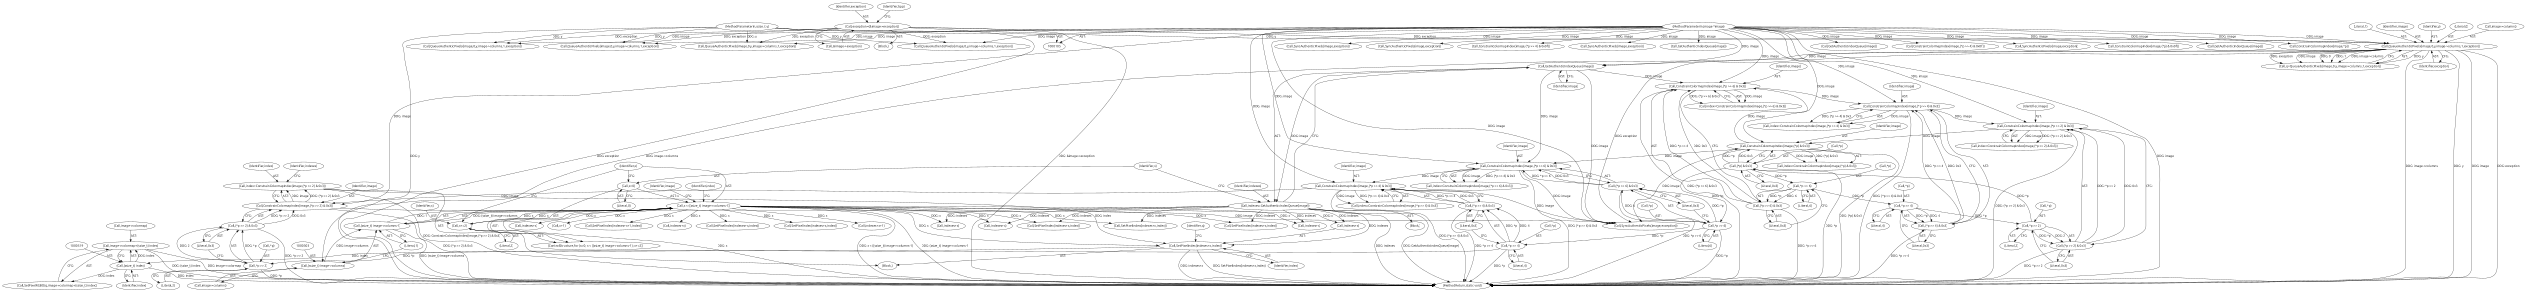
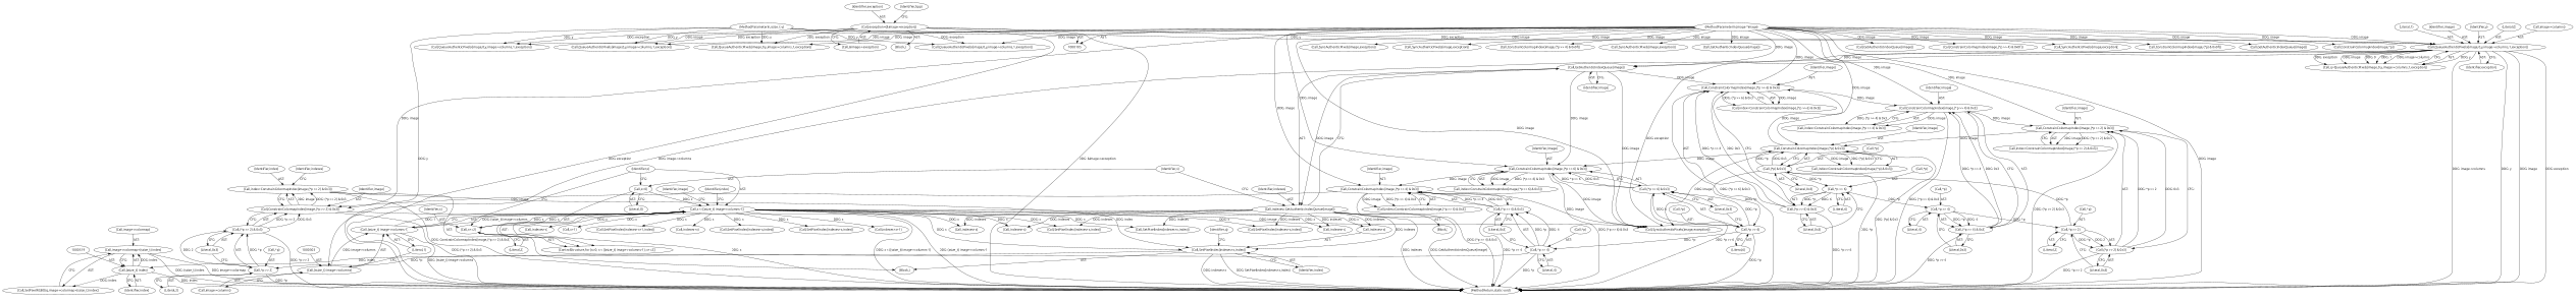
  digraph {
    fontname=Ubuntu
    node [fontname=Ubuntu]
    edge [fontname=Ubuntu]
    n1 [label="(Call,image->colormap+(ssize_t) index)"]
    n2 [label="(Call,(ssize_t) index)"]
    n3 [label="(Call,SetPixelRGBO(q,image->colormap+(ssize_t) index))"]
    n4 [label="(MethodReturn,static void)"]
    n5 [label="(Identifier,index)"]
    n6 [label="(Call,SetPixelIndex(indexes+x,index))"]
    n7 [label="(Identifier,index)"]
    n8 [label="(Block,)"]
    n9 [label="(Call,indexes=GetAuthenticIndexQueue(image))"]
    n10 [label="(Call,GetAuthenticIndexQueue(image))"]
    n11 [label="(Call,indexes+x)"]
    n12 [label="(Call,indexes+x)"]
    n13 [label="(Block,)"]
    n14 [label="(Call,indexes+x)"]
    n15 [label="(Call,SetPixelIndex(indexes+x,index))"]
    n16 [label="(Call,indexes+x)"]
    n17 [label="(Call,SetPixelIndex(indexes+x,index))"]
    n18 [label="(Call,SetPixelIndex(indexes+x,index))"]
    n19 [label="(Call,ConstrainColormapIndex(image,(*p >> 6) & 0x3))"]
    n20 [label="(Call,ConstrainColormapIndex(image,(*p >> 6) & 0x3))"]
    n21 [label="(Call,SyncAuthenticPixels(image,exception))"]
    n22 [label="(Identifier,image)"]
    n23 [label="(Call,ConstrainColormapIndex(image,(*p >> 4) & 0x3))"]
    n24 [label="(Call,(*p >> 6) & 0x3)"]
    n25 [label="(Call,index=ConstrainColormapIndex(image,(*p >> 6) & 0x3))"]
    n26 [label="(Call,ConstrainColormapIndex(image,(*p >> 4) & 0x3))"]
    n27 [label="(Call,(*p >> 6) & 0x3)"]
    n28 [label="(Call,index=ConstrainColormapIndex(image,(*p >> 6) & 0x3))"]
    n29 [label="(Call,QueueAuthenticPixels(image,0,y,image->columns,1,exception))"]
    n30 [label="(Call,(ssize_t) image->columns)"]
    n31 [label="(Call,q=QueueAuthenticPixels(image,0,y,image->columns,1,exception))"]
    n32 [label="(Identifier,exception)"]
    n33 [label="(Call,(ssize_t) image->columns-1)"]
    n34 [label="(Call,image->columns)"]
    n35 [label="(MethodParameterIn,Image *image)"]
    n36 [label="(Call,ConstrainColormapIndex(image,(*p >> 2) & 0x3))"]
    n37 [label="(Call,ConstrainColormapIndex(image,(*p) & 0x3))"]
    n38 [label="(Call,ConstrainColormapIndex(image,(*p >> 2) & 0x3))"]
    n39 [label="(Call,GetAuthenticIndexQueue(image))"]
    n40 [label="(Call,QueueAuthenticPixels(image,0,y,image->columns,1,exception))"]
    n41 [label="(Call,ConstrainColormapIndex(image,(*p >> 4) & 0x0f))"]
    n42 [label="(Call,QueueAuthenticPixels(image,0,y,image->columns,1,exception))"]
    n43 [label="(Call,SyncAuthenticPixels(image,exception))"]
    n44 [label="(Call,ConstrainColormapIndex(image,(*p) & 0x0f))"]
    n45 [label="(Call,QueueAuthenticPixels(image,0,y,image->columns,1,exception))"]
    n46 [label="(Call,GetAuthenticIndexQueue(image))"]
    n47 [label="(Call,ConstrainColormapIndex(image,*p))"]
    n48 [label="(Call,SyncAuthenticPixels(image,exception))"]
    n49 [label="(Call,SyncAuthenticPixels(image,exception))"]
    n50 [label="(Call,ConstrainColormapIndex(image,(*p >> 4) & 0x0f))"]
    n51 [label="(Call,SyncAuthenticPixels(image,exception))"]
    n52 [label="(Call,QueueAuthenticPixels(image,0,y,image->columns,1,exception))"]
    n53 [label="(Call,GetAuthenticIndexQueue(image))"]
    1000105
    n55 [label="(Call,index=ConstrainColormapIndex(image,(*p >> 2) & 0x3))"]
    n56 [label="(Call,(*p >> 2) & 0x3)"]
    n57 [label="(Call,(*p >> 4) & 0x3)"]
    n58 [label="(Call,index=ConstrainColormapIndex(image,(*p >> 4) & 0x3))"]
    n59 [label="(Call,(*p) & 0x3)"]
    n60 [label="(Call,index=ConstrainColormapIndex(image,(*p) & 0x3))"]
    n61 [label="(Call,(*p >> 2) & 0x3)"]
    n62 [label="(Call,index=ConstrainColormapIndex(image,(*p >> 2) & 0x3))"]
    n63 [label="(Call,(*p >> 4) & 0x3)"]
    n64 [label="(Call,index=ConstrainColormapIndex(image,(*p >> 4) & 0x3))"]
    n65 [label="(MethodParameterIn,ssize_t y)"]
    n66 [label="(Call,exception=(&image->exception))"]
    n67 [label="(Call,&image->exception)"]
    n68 [label="(Block,)"]
    n69 [label="(Call,x < ((ssize_t) image->columns-1))"]
    n70 [label="(Call,x+=2)"]
    n71 [label="(Call,indexes+x)"]
    n72 [label="(Call,x+1)"]
    n73 [label="(Call,SetPixelIndex(indexes+x+1,index))"]
    n74 [label="(Call,indexes+x)"]
    n75 [label="(Call,SetPixelIndex(indexes+x,index))"]
    n76 [label="(Call,SetPixelIndex(indexes+x,index))"]
    n77 [label="(ControlStructure,for (x=0; x < ((ssize_t) image->columns-1); x+=2))"]
    n78 [label="(Call,indexes+x+1)"]
    n79 [label="(Literal,2)"]
    n80 [label="(Literal,1)"]
    n81 [label="(Call,x=0)"]
    n82 [label="(Literal,0)"]
    n83 [label="(Literal,0x3)"]
    n84 [label="(Literal,0x3)"]
    n85 [label="(Literal,0x3)"]
    n86 [label="(Call,*p >> 6)"]
    n87 [label="(Call,*p >> 6)"]
    n88 [label="(Literal,0x3)"]
    n89 [label="(Literal,0x3)"]
    n90 [label="(Literal,0x3)"]
    n91 [label="(Literal,0x3)"]
    n92 [label="(Call,*p >> 4)"]
    n93 [label="(Literal,6)"]
    n94 [label="(Call,*p >> 2)"]
    n95 [label="(Literal,4)"]
    n96 [label="(Call,*p >> 4)"]
    n97 [label="(Literal,6)"]
    n98 [label="(Literal,2)"]
    n99 [label="(Call,*p >> 2)"]
    n100 [label="(Literal,4)"]
    n101 [label="(Literal,2)"]
    n102 [label="(Identifier,indexes)"]
    n103 [label="(Identifier,indexes)"]
    n104 [label="(Identifier,image)"]
    n105 [label="(Identifier,image)"]
    n106 [label="(Identifier,index)"]
    n107 [label="(Literal,0)"]
    n108 [label="(Call,*p)"]
    n109 [label="(Identifier,exception)"]
    n110 [label="(Identifier,bpp)"]
    n111 [label="(Call,*p)"]
    n112 [label="(Identifier,index)"]
    n113 [label="(Call,*p)"]
    n114 [label="(Call,*p)"]
    n115 [label="(Identifier,image)"]
    n116 [label="(Identifier,x)"]
    n117 [label="(Identifier,q)"]
    n118 [label="(Identifier,x)"]
    n119 [label="(Identifier,image)"]
    n120 [label="(Call,*p)"]
    n121 [label="(Call,*p)"]
    n122 [label="(Call,image->columns)"]
    n123 [label="(Call,*p)"]
    n124 [label="(Identifier,image)"]
    n125 [label="(Identifier,image)"]
    n126 [label="(Identifier,x)"]
    n127 [label="(Literal,1)"]
    n128 [label="(Identifier,image)"]
    n129 [label="(Call,image->colormap)"]
    n130 [label="(Identifier,y)"]
    n131 [label="(Identifier,image)"]
    n132 [label="(Identifier,image)"]
    1000519
    1000303
    n1 -> n2 [label="CFG: "]
    n1 -> n3 [label="AST: "]
    n1 -> n4 [label="DDG: (ssize_t) index"]
    n1 -> n4 [label="DDG: image->colormap"]
    n2 -> n1 [label="AST: "]
    n2 -> n1 [label="DDG: index"]
    n2 -> n3 [label="DDG: index"]
    n2 -> n4 [label="DDG: index"]
    n2 -> n5 [label="CFG: "]
    n3 -> n1 [label="CFG: "]
    n5 -> n2 [label="AST: "]
    n6 -> n2 [label="DDG: index"]
    n6 -> n4 [label="DDG: SetPixelIndex(indexes+x,index)"]
    n6 -> n4 [label="DDG: indexes+x"]
    n6 -> n7 [label="CFG: "]
    n6 -> n8 [label="AST: "]
    n7 -> n6 [label="AST: "]
    n9 -> n4 [label="DDG: indexes"]
    n9 -> n4 [label="DDG: GetAuthenticIndexQueue(image)"]
    n9 -> n6 [label="DDG: indexes"]
    n9 -> n10 [label="CFG: "]
    n9 -> n11 [label="DDG: indexes"]
    n9 -> n12 [label="DDG: indexes"]
    n9 -> n13 [label="AST: "]
    n9 -> n14 [label="DDG: indexes"]
    n9 -> n15 [label="DDG: indexes"]
    n9 -> n16 [label="DDG: indexes"]
    n9 -> n17 [label="DDG: indexes"]
    n9 -> n18 [label="DDG: indexes"]
    n10 -> n9 [label="AST: "]
    n10 -> n9 [label="DDG: image"]
    n10 -> n19 [label="DDG: image"]
    n10 -> n20 [label="DDG: image"]
    n10 -> n21 [label="DDG: image"]
    n10 -> n22 [label="CFG: "]
    n16 -> n6 [label="AST: "]
    n19 -> n4 [label="DDG: (*p >> 6) & 0x3"]
    n19 -> n21 [label="DDG: image"]
    n19 -> n23 [label="DDG: image"]
    n19 -> n24 [label="CFG: "]
    n19 -> n25 [label="AST: "]
    n19 -> n25 [label="DDG: image"]
    n19 -> n25 [label="DDG: (*p >> 6) & 0x3"]
    n20 -> n4 [label="DDG: (*p >> 6) & 0x3"]
    n20 -> n26 [label="DDG: image"]
    n20 -> n27 [label="CFG: "]
    n20 -> n28 [label="AST: "]
    n20 -> n28 [label="DDG: image"]
    n20 -> n28 [label="DDG: (*p >> 6) & 0x3"]
    n22 -> n10 [label="AST: "]
    n23 -> n4 [label="DDG: (*p >> 4) & 0x3"]
    n23 -> n21 [label="DDG: image"]
    n23 -> n36 [label="DDG: image"]
    n23 -> n57 [label="CFG: "]
    n23 -> n58 [label="AST: "]
    n23 -> n58 [label="DDG: image"]
    n23 -> n58 [label="DDG: (*p >> 4) & 0x3"]
    n24 -> n4 [label="DDG: *p >> 6"]
    n24 -> n19 [label="AST: "]
    n24 -> n19 [label="DDG: *p >> 6"]
    n24 -> n19 [label="DDG: 0x3"]
    n24 -> n85 [label="CFG: "]
    n25 -> n19 [label="CFG: "]
    n26 -> n4 [label="DDG: (*p >> 4) & 0x3"]
    n26 -> n38 [label="DDG: image"]
    n26 -> n63 [label="CFG: "]
    n26 -> n64 [label="AST: "]
    n26 -> n64 [label="DDG: image"]
    n26 -> n64 [label="DDG: (*p >> 4) & 0x3"]
    n27 -> n4 [label="DDG: *p >> 6"]
    n27 -> n20 [label="AST: "]
    n27 -> n20 [label="DDG: *p >> 6"]
    n27 -> n20 [label="DDG: 0x3"]
    n27 -> n91 [label="CFG: "]
    n28 -> n20 [label="CFG: "]
    n29 -> n4 [label="DDG: y"]
    n29 -> n4 [label="DDG: image"]
    n29 -> n4 [label="DDG: exception"]
    n29 -> n4 [label="DDG: image->columns"]
    n29 -> n10 [label="DDG: image"]
    n29 -> n21 [label="DDG: exception"]
    n29 -> n30 [label="DDG: image->columns"]
    n29 -> n31 [label="AST: "]
    n29 -> n31 [label="DDG: y"]
    n29 -> n31 [label="DDG: exception"]
    n29 -> n31 [label="DDG: image"]
    n29 -> n31 [label="DDG: 0"]
    n29 -> n31 [label="DDG: 1"]
    n29 -> n31 [label="DDG: image->columns"]
    n29 -> n32 [label="CFG: "]
    n30 -> n33 [label="AST: "]
    n30 -> n33 [label="DDG: image->columns"]
    n30 -> n34 [label="CFG: "]
    n31 -> n29 [label="CFG: "]
    n32 -> n29 [label="AST: "]
    n33 -> n4 [label="DDG: (ssize_t) image->columns"]
    n33 -> n69 [label="AST: "]
    n33 -> n69 [label="DDG: (ssize_t) image->columns"]
    n33 -> n69 [label="DDG: 1"]
    n33 -> n80 [label="CFG: "]
    n34 -> n30 [label="AST: "]
    n35 -> n4 [label="DDG: image"]
    n35 -> n10 [label="DDG: image"]
    n35 -> n19 [label="DDG: image"]
    n35 -> n20 [label="DDG: image"]
    n35 -> n21 [label="DDG: image"]
    n35 -> n23 [label="DDG: image"]
    n35 -> n26 [label="DDG: image"]
    n35 -> n29 [label="DDG: image"]
    n35 -> n36 [label="DDG: image"]
    n35 -> n37 [label="DDG: image"]
    n35 -> n38 [label="DDG: image"]
    n35 -> n39 [label="DDG: image"]
    n35 -> n40 [label="DDG: image"]
    n35 -> n41 [label="DDG: image"]
    n35 -> n42 [label="DDG: image"]
    n35 -> n43 [label="DDG: image"]
    n35 -> n44 [label="DDG: image"]
    n35 -> n45 [label="DDG: image"]
    n35 -> n46 [label="DDG: image"]
    n35 -> n47 [label="DDG: image"]
    n35 -> n48 [label="DDG: image"]
    n35 -> n49 [label="DDG: image"]
    n35 -> n50 [label="DDG: image"]
    n35 -> n51 [label="DDG: image"]
    n35 -> n52 [label="DDG: image"]
    n35 -> n53 [label="DDG: image"]
    n35 -> 1000105 [label="AST: "]
    n36 -> n4 [label="DDG: (*p >> 2) & 0x3"]
    n36 -> n21 [label="DDG: image"]
    n36 -> n55 [label="AST: "]
    n36 -> n55 [label="DDG: image"]
    n36 -> n55 [label="DDG: (*p >> 2) & 0x3"]
    n36 -> n56 [label="CFG: "]
    n37 -> n4 [label="DDG: (*p) & 0x3"]
    n37 -> n19 [label="DDG: image"]
    n37 -> n20 [label="DDG: image"]
    n37 -> n21 [label="DDG: image"]
    n37 -> n59 [label="CFG: "]
    n37 -> n60 [label="AST: "]
    n37 -> n60 [label="DDG: image"]
    n37 -> n60 [label="DDG: (*p) & 0x3"]
    n38 -> n4 [label="DDG: (*p >> 2) & 0x3"]
    n38 -> n37 [label="DDG: image"]
    n38 -> n61 [label="CFG: "]
    n38 -> n62 [label="AST: "]
    n38 -> n62 [label="DDG: image"]
    n38 -> n62 [label="DDG: (*p >> 2) & 0x3"]
    n55 -> n4 [label="DDG: ConstrainColormapIndex(image,(*p >> 2) & 0x3)"]
    n55 -> n6 [label="DDG: index"]
    n55 -> n8 [label="AST: "]
    n55 -> n36 [label="CFG: "]
    n56 -> n4 [label="DDG: *p >> 2"]
    n56 -> n36 [label="AST: "]
    n56 -> n36 [label="DDG: *p >> 2"]
    n56 -> n36 [label="DDG: 0x3"]
    n56 -> n83 [label="CFG: "]
    n57 -> n4 [label="DDG: *p >> 4"]
    n57 -> n23 [label="AST: "]
    n57 -> n23 [label="DDG: *p >> 4"]
    n57 -> n23 [label="DDG: 0x3"]
    n57 -> n84 [label="CFG: "]
    n58 -> n23 [label="CFG: "]
    n59 -> n4 [label="DDG: *p"]
    n59 -> n37 [label="AST: "]
    n59 -> n37 [label="DDG: *p"]
    n59 -> n37 [label="DDG: 0x3"]
    n59 -> n86 [label="DDG: *p"]
    n59 -> n87 [label="DDG: *p"]
    n59 -> n88 [label="CFG: "]
+   n60 -> n37 [label="CFG: "]
    n61 -> n4 [label="DDG: *p >> 2"]
    n61 -> n38 [label="AST: "]
    n61 -> n38 [label="DDG: *p >> 2"]
    n61 -> n38 [label="DDG: 0x3"]
    n61 -> n89 [label="CFG: "]
    n62 -> n38 [label="CFG: "]
    n63 -> n4 [label="DDG: *p >> 4"]
    n63 -> n26 [label="AST: "]
    n63 -> n26 [label="DDG: *p >> 4"]
    n63 -> n26 [label="DDG: 0x3"]
    n63 -> n90 [label="CFG: "]
    n64 -> n26 [label="CFG: "]
    n65 -> n4 [label="DDG: y"]
    n65 -> n29 [label="DDG: y"]
    n65 -> n40 [label="DDG: y"]
    n65 -> n42 [label="DDG: y"]
    n65 -> n45 [label="DDG: y"]
    n65 -> n52 [label="DDG: y"]
    n65 -> 1000105 [label="AST: "]
    n66 -> n4 [label="DDG: exception"]
    n66 -> n4 [label="DDG: &image->exception"]
    n66 -> n29 [label="DDG: exception"]
    n66 -> n40 [label="DDG: exception"]
    n66 -> n42 [label="DDG: exception"]
    n66 -> n45 [label="DDG: exception"]
    n66 -> n52 [label="DDG: exception"]
    n66 -> n67 [label="CFG: "]
    n66 -> n68 [label="AST: "]
    n67 -> n66 [label="AST: "]
    n69 -> n4 [label="DDG: x < ((ssize_t) image->columns-1)"]
    n69 -> n4 [label="DDG: (ssize_t) image->columns-1"]
    n69 -> n4 [label="DDG: x"]
    n69 -> n6 [label="DDG: x"]
    n69 -> n11 [label="DDG: x"]
    n69 -> n12 [label="DDG: x"]
    n69 -> n14 [label="DDG: x"]
    n69 -> n15 [label="DDG: x"]
    n69 -> n16 [label="DDG: x"]
    n69 -> n17 [label="DDG: x"]
    n69 -> n18 [label="DDG: x"]
-   n69 -> n33 [label="AST: "]
+   n69 -> n33 [label="CFG: "]
    n69 -> n70 [label="DDG: x"]
    n69 -> n71 [label="DDG: x"]
    n69 -> n72 [label="DDG: x"]
    n69 -> n73 [label="DDG: x"]
    n69 -> n74 [label="DDG: x"]
    n69 -> n75 [label="DDG: x"]
    n69 -> n76 [label="DDG: x"]
    n69 -> n77 [label="AST: "]
    n69 -> n78 [label="DDG: x"]
    n70 -> n69 [label="DDG: x"]
    n70 -> n77 [label="AST: "]
    n70 -> n79 [label="CFG: "]
    n79 -> n70 [label="AST: "]
    n80 -> n30 [label="CFG: "]
    n80 -> n33 [label="AST: "]
-   n81 -> n69 [label="AST: x"]
+   n81 -> n69 [label="DDG: x"]
    n81 -> n77 [label="AST: "]
    n81 -> n82 [label="CFG: "]
    n82 -> n81 [label="AST: "]
    n83 -> n56 [label="AST: "]
    n83 -> n99 [label="CFG: "]
    n84 -> n57 [label="AST: "]
    n84 -> n96 [label="CFG: "]
    n85 -> n24 [label="AST: "]
    n85 -> n87 [label="CFG: "]
    n86 -> n27 [label="AST: "]
    n86 -> n27 [label="DDG: *p"]
    n86 -> n27 [label="DDG: 6"]
    n86 -> n92 [label="DDG: *p"]
    n86 -> n93 [label="CFG: "]
    n87 -> n4 [label="DDG: *p"]
    n87 -> n24 [label="AST: "]
    n87 -> n24 [label="DDG: *p"]
    n87 -> n24 [label="DDG: 6"]
    n87 -> n96 [label="DDG: *p"]
    n87 -> n97 [label="CFG: "]
    n88 -> n59 [label="AST: "]
    n89 -> n61 [label="AST: "]
    n89 -> n94 [label="CFG: "]
    n90 -> n63 [label="AST: "]
    n90 -> n92 [label="CFG: "]
    n91 -> n27 [label="AST: "]
    n91 -> n86 [label="CFG: "]
    n92 -> n63 [label="AST: "]
    n92 -> n63 [label="DDG: *p"]
    n92 -> n63 [label="DDG: 4"]
    n92 -> n94 [label="DDG: *p"]
    n92 -> n95 [label="CFG: "]
    n93 -> n86 [label="AST: "]
    n94 -> n59 [label="DDG: *p"]
    n94 -> n61 [label="AST: "]
    n94 -> n61 [label="DDG: *p"]
    n94 -> n61 [label="DDG: 2"]
    n94 -> n98 [label="CFG: "]
    n95 -> n92 [label="AST: "]
    n96 -> n4 [label="DDG: *p"]
    n96 -> n57 [label="AST: "]
    n96 -> n57 [label="DDG: *p"]
    n96 -> n57 [label="DDG: 4"]
    n96 -> n99 [label="DDG: *p"]
    n96 -> n100 [label="CFG: "]
    n97 -> n87 [label="AST: "]
    n98 -> n94 [label="AST: "]
    n99 -> n4 [label="DDG: *p"]
    n99 -> n56 [label="AST: "]
    n99 -> n56 [label="DDG: *p"]
    n99 -> n56 [label="DDG: 2"]
    n99 -> n101 [label="CFG: "]
    n100 -> n96 [label="AST: "]
    n101 -> n99 [label="AST: "]
    n102 -> n9 [label="AST: "]
    n103 -> n55 [label="CFG: "]
    n104 -> n20 [label="AST: "]
    n105 -> n69 [label="CFG: "]
    n106 -> n55 [label="AST: "]
    n107 -> n29 [label="AST: "]
    n108 -> n96 [label="AST: "]
    n109 -> n66 [label="AST: "]
    n110 -> n66 [label="CFG: "]
    n111 -> n92 [label="AST: "]
    n112 -> n69 [label="CFG: "]
    n113 -> n59 [label="AST: "]
    n114 -> n99 [label="AST: "]
    n115 -> n38 [label="AST: "]
    n116 -> n9 [label="CFG: "]
    n116 -> n81 [label="AST: "]
    n117 -> n6 [label="CFG: "]
    n118 -> n70 [label="AST: "]
    n119 -> n26 [label="AST: "]
    n120 -> n87 [label="AST: "]
    n121 -> n86 [label="AST: "]
    n122 -> n29 [label="AST: "]
    n123 -> n94 [label="AST: "]
    n124 -> n23 [label="AST: "]
    n125 -> n37 [label="AST: "]
    n126 -> n69 [label="AST: "]
    n126 -> n70 [label="CFG: "]
    n126 -> n81 [label="CFG: "]
    n127 -> n29 [label="AST: "]
    n128 -> n29 [label="AST: "]
    n129 -> n1 [label="AST: "]
    n130 -> n29 [label="AST: "]
    n131 -> n36 [label="AST: "]
    n132 -> n19 [label="AST: "]
    1000519 -> n2 [label="AST: "]
    1000303 -> n30 [label="AST: "]
  }
